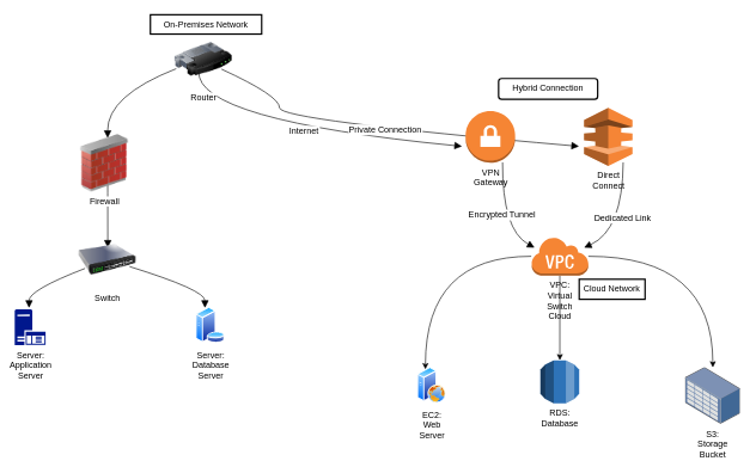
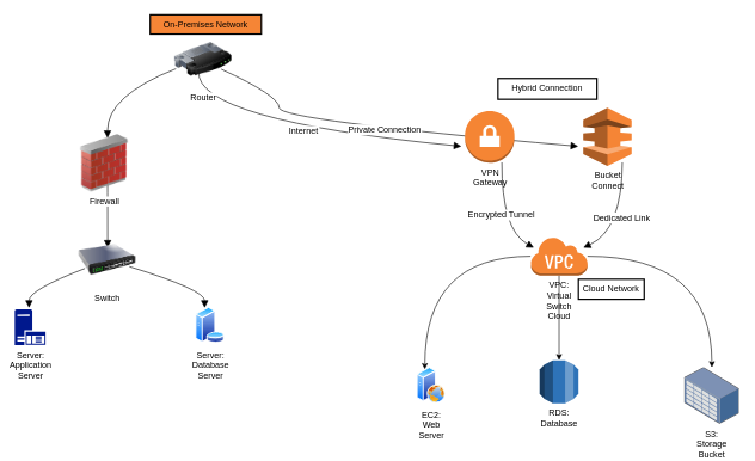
  <mxCell id="0" />
  <mxCell id="1" parent="0" />
- <mxCell id="2" value="Hybrid Connection" style="whiteSpace=wrap;strokeWidth=2;verticalAlign=top;rounded=1;" parent="1" vertex="1"><mxGeometry x="694" y="109" width="138" height="29" as="geometry" /></mxCell>
+ <mxCell id="2" value="Hybrid Connection" style="whiteSpace=wrap;strokeWidth=2;verticalAlign=top;" parent="1" vertex="1"><mxGeometry x="694" y="109" width="138" height="29" as="geometry" /></mxCell>
  <mxCell id="3" value="Cloud Network" style="whiteSpace=wrap;strokeWidth=2;verticalAlign=top;" parent="1" vertex="1"><mxGeometry x="806.25" y="389" width="91.75" height="28" as="geometry" /></mxCell>
- <mxCell id="4" value="On-Premises Network" style="whiteSpace=wrap;strokeWidth=2;verticalAlign=top;" parent="1" vertex="1"><mxGeometry x="209" y="20" width="155" height="27" as="geometry" /></mxCell>
+ <mxCell id="4" value="On-Premises Network" style="whiteSpace=wrap;strokeWidth=2;verticalAlign=top;fillColor=#f58536;" parent="1" vertex="1"><mxGeometry x="209" y="20" width="155" height="27" as="geometry" /></mxCell>
  <mxCell id="5" value="" style="curved=1;startArrow=none;endArrow=block;exitX=0;exitY=0.89;entryX=0.5;entryY=0;rounded=0;fontSize=12;startSize=8;endSize=8;" parent="1" edge="1"><mxGeometry relative="1" as="geometry"><Array as="points"><mxPoint x="149" y="133" /></Array><mxPoint x="245" y="95.26" as="sourcePoint" /><mxPoint x="149.5" y="192" as="targetPoint" /></mxGeometry></mxCell>
  <mxCell id="6" value="" style="curved=1;startArrow=none;endArrow=block;exitX=0.5;exitY=1;entryX=0.51;entryY=0;rounded=0;fontSize=12;startSize=8;endSize=8;" parent="1" edge="1"><mxGeometry relative="1" as="geometry"><Array as="points" /><mxPoint x="149.5" y="226" as="sourcePoint" /><mxPoint x="149.62" y="345" as="targetPoint" /></mxGeometry></mxCell>
  <mxCell id="7" value="" style="curved=1;startArrow=none;endArrow=block;exitX=0;exitY=0.85;entryX=0.5;entryY=0;rounded=0;fontSize=12;startSize=8;endSize=8;" parent="1" edge="1"><mxGeometry relative="1" as="geometry"><Array as="points"><mxPoint x="40" y="404" /></Array><mxPoint x="118" y="373.9" as="sourcePoint" /><mxPoint x="40" y="429" as="targetPoint" /></mxGeometry></mxCell>
  <mxCell id="8" value="" style="curved=1;startArrow=none;endArrow=block;exitX=1.01;exitY=0.78;entryX=0.5;entryY=0;rounded=0;fontSize=12;startSize=8;endSize=8;" parent="1" edge="1"><mxGeometry relative="1" as="geometry"><Array as="points"><mxPoint x="285" y="404" /></Array><mxPoint x="180" y="371.333" as="sourcePoint" /><mxPoint x="285" y="429" as="targetPoint" /></mxGeometry></mxCell>
  <mxCell id="9" value="Internet" style="curved=1;startArrow=none;endArrow=block;exitX=0.5;exitY=1;entryX=0;entryY=0.34;rounded=0;fontSize=12;startSize=8;endSize=8;" parent="1" edge="1"><mxGeometry relative="1" as="geometry"><Array as="points"><mxPoint x="272" y="167" /></Array><mxPoint x="276.5" y="99" as="sourcePoint" /><mxPoint x="643" y="203.56" as="targetPoint" /></mxGeometry></mxCell>
  <mxCell id="10" value="Private Connection" style="curved=1;startArrow=none;endArrow=block;exitX=1;exitY=0.91;entryX=0;entryY=0.34;rounded=0;fontSize=12;startSize=8;endSize=8;" parent="1" edge="1"><mxGeometry relative="1" as="geometry"><Array as="points"><mxPoint x="389" y="133" /><mxPoint x="389" y="167" /></Array><mxPoint x="308" y="95.94" as="sourcePoint" /><mxPoint x="806" y="203.56" as="targetPoint" /></mxGeometry></mxCell>
  <mxCell id="11" value="Encrypted Tunnel" style="curved=1;startArrow=none;endArrow=block;exitX=0.5;exitY=1;entryX=0.35;entryY=0;rounded=0;fontSize=12;startSize=8;endSize=8;" parent="1" edge="1"><mxGeometry relative="1" as="geometry"><Array as="points"><mxPoint x="699" y="320" /></Array><mxPoint x="699.5" y="226" as="sourcePoint" /><mxPoint x="744.05" y="345" as="targetPoint" /></mxGeometry></mxCell>
  <mxCell id="12" value="Dedicated Link" style="curved=1;startArrow=none;endArrow=block;exitX=0.5;exitY=1;entryX=0.69;entryY=0;rounded=0;fontSize=12;startSize=8;endSize=8;" parent="1" edge="1"><mxGeometry relative="1" as="geometry"><Array as="points"><mxPoint x="867" y="320" /></Array><mxPoint x="867.5" y="226" as="sourcePoint" /><mxPoint x="813.07" y="345" as="targetPoint" /></mxGeometry></mxCell>
  <mxCell id="13" value="&lt;span style=&quot;text-wrap: wrap;&quot;&gt;Router&lt;/span&gt;" style="image;html=1;image=img/lib/clip_art/networking/Router_128x128.png" vertex="1" parent="1"><mxGeometry x="243" y="42" width="80" height="80" as="geometry" /></mxCell>
  <mxCell id="14" value="&lt;span style=&quot;text-wrap: wrap;&quot;&gt;Firewall&lt;/span&gt;" style="image;html=1;image=img/lib/clip_art/networking/Firewall_02_128x128.png" vertex="1" parent="1"><mxGeometry x="105" y="187" width="80" height="80" as="geometry" /></mxCell>
  <mxCell id="15" value="&lt;span style=&quot;text-wrap: wrap;&quot;&gt;Switch&lt;/span&gt;" style="image;html=1;image=img/lib/clip_art/networking/Switch_128x128.png" vertex="1" parent="1"><mxGeometry x="109" y="322" width="80" height="80" as="geometry" /></mxCell>
  <mxCell id="16" value="&lt;span style=&quot;text-wrap: wrap;&quot;&gt;Server: Application Server&lt;/span&gt;" style="sketch=0;aspect=fixed;pointerEvents=1;shadow=0;dashed=0;html=1;strokeColor=none;labelPosition=center;verticalLabelPosition=bottom;verticalAlign=top;align=center;fillColor=#00188D;shape=mxgraph.mscae.enterprise.application_server" vertex="1" parent="1"><mxGeometry x="20" y="431" width="43" height="50" as="geometry" /></mxCell>
  <mxCell id="17" value="&lt;span style=&quot;text-wrap: wrap;&quot;&gt;Server: Database Server&lt;/span&gt;" style="image;aspect=fixed;perimeter=ellipsePerimeter;html=1;align=center;shadow=0;dashed=0;spacingTop=3;image=img/lib/active_directory/database_server.svg;" vertex="1" parent="1"><mxGeometry x="272" y="428" width="41" height="50" as="geometry" /></mxCell>
  <mxCell id="18" value="&lt;span style=&quot;text-wrap: wrap;&quot;&gt;VPN Gateway&lt;/span&gt;" style="outlineConnect=0;dashed=0;verticalLabelPosition=bottom;verticalAlign=top;align=center;html=1;shape=mxgraph.aws3.vpn_gateway;fillColor=#F58534;gradientColor=none;" vertex="1" parent="1"><mxGeometry x="648" y="154.5" width="69" height="72" as="geometry" /></mxCell>
- <mxCell id="19" value="&lt;span style=&quot;text-wrap: wrap;&quot;&gt;Direct Connect&lt;/span&gt;" style="outlineConnect=0;dashed=0;verticalLabelPosition=bottom;verticalAlign=top;align=center;html=1;shape=mxgraph.aws3.direct_connect;fillColor=#F58536;gradientColor=none;" vertex="1" parent="1"><mxGeometry x="813" y="150" width="67.5" height="81" as="geometry" /></mxCell>
+ <mxCell id="19" value="&lt;span style=&quot;text-wrap: wrap;&quot;&gt;Bucket Connect&lt;/span&gt;" style="outlineConnect=0;dashed=0;verticalLabelPosition=bottom;verticalAlign=top;align=center;html=1;shape=mxgraph.aws3.direct_connect;fillColor=#F58536;gradientColor=none;" vertex="1" parent="1"><mxGeometry x="813" y="150" width="67.5" height="81" as="geometry" /></mxCell>
  <mxCell id="20" value="" style="edgeStyle=orthogonalEdgeStyle;rounded=0;orthogonalLoop=1;jettySize=auto;html=1;" edge="1" parent="1" source="23" target="25"><mxGeometry relative="1" as="geometry" /></mxCell>
  <mxCell id="21" style="edgeStyle=orthogonalEdgeStyle;rounded=0;orthogonalLoop=1;jettySize=auto;html=1;curved=1;" edge="1" parent="1" source="23" target="26"><mxGeometry relative="1" as="geometry" /></mxCell>
  <mxCell id="22" style="edgeStyle=orthogonalEdgeStyle;rounded=0;orthogonalLoop=1;jettySize=auto;html=1;entryX=0.25;entryY=0;entryDx=0;entryDy=0;curved=1;" edge="1" parent="1" source="23" target="24"><mxGeometry relative="1" as="geometry" /></mxCell>
  <mxCell id="23" value="&lt;span style=&quot;text-wrap: wrap;&quot;&gt;VPC: Virtual Switch Cloud&lt;/span&gt;" style="outlineConnect=0;dashed=0;verticalLabelPosition=bottom;verticalAlign=top;align=center;html=1;shape=mxgraph.aws3.virtual_private_cloud;fillColor=#F58534;gradientColor=none;" vertex="1" parent="1"><mxGeometry x="739.5" y="330" width="79.5" height="54" as="geometry" /></mxCell>
  <mxCell id="24" value="&lt;span style=&quot;text-wrap: wrap;&quot;&gt;EC2: Web Server&lt;/span&gt;" style="image;aspect=fixed;perimeter=ellipsePerimeter;html=1;align=center;shadow=0;dashed=0;spacingTop=3;image=img/lib/active_directory/web_server.svg;" vertex="1" parent="1"><mxGeometry x="581" y="512" width="40" height="50" as="geometry" /></mxCell>
  <mxCell id="25" value="&lt;span style=&quot;text-wrap: wrap;&quot;&gt;RDS: Database&lt;/span&gt;" style="outlineConnect=0;dashed=0;verticalLabelPosition=bottom;verticalAlign=top;align=center;html=1;shape=mxgraph.aws3.rds;fillColor=#2E73B8;gradientColor=none;" vertex="1" parent="1"><mxGeometry x="752.25" y="502" width="54" height="60" as="geometry" /></mxCell>
  <mxCell id="26" value="&lt;span style=&quot;text-wrap: wrap;&quot;&gt;S3: Storage Bucket&lt;/span&gt;" style="image;points=[];aspect=fixed;html=1;align=center;shadow=0;dashed=0;image=img/lib/allied_telesis/storage/Datacenter_Server_Storage_Unit_Large.svg;" vertex="1" parent="1"><mxGeometry x="954" y="512" width="76.8" height="79.2" as="geometry" /></mxCell>
